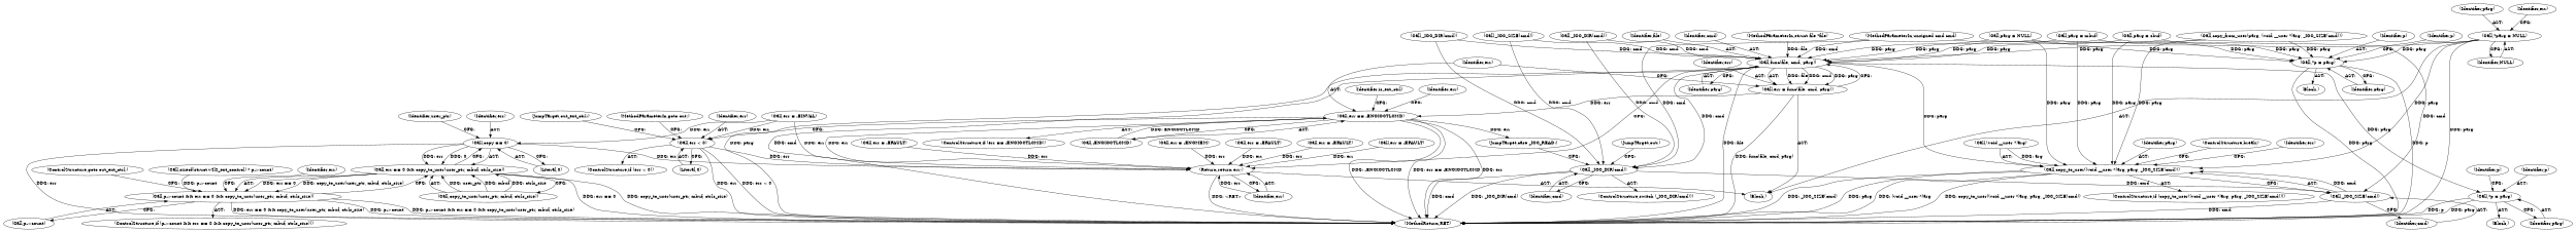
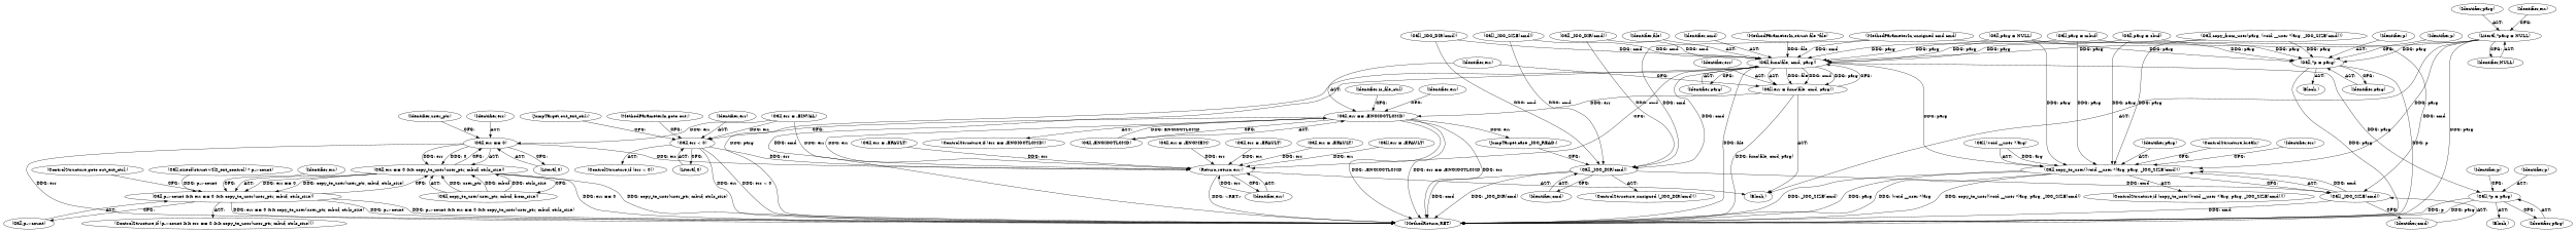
  digraph {
-   n1 [label="(Call,*parg = NULL)"]
+   n1 [label="(Literal,*parg = NULL)"]
    n2 [label="(Call,*p = parg)"]
    n3 [label="(Call,func(file, cmd, parg))"]
    n4 [label="(Call,copy_to_user((void __user *)arg, parg, _IOC_SIZE(cmd)))"]
    n5 [label="(Block,)"]
    n6 [label="(Identifier,NULL)"]
    n7 [label="(MethodReturn,RET)"]
    n8 [label="(Identifier,parg)"]
    n9 [label="(Block,)"]
    n10 [label="(Call,err = func(file, cmd, parg))"]
    n11 [label="(Call,*p = parg)"]
    n12 [label="(Call,_IOC_DIR(cmd))"]
    n13 [label="(Identifier,parg)"]
    n14 [label="(Return,return err;)"]
    n15 [label="(Call,_IOC_SIZE(cmd))"]
    n16 [label="(ControlStructure,if (copy_to_user((void __user *)arg, parg, _IOC_SIZE(cmd))))"]
    n17 [label="(Call,err == -ENOIOCTLCMD)"]
    n18 [label="(Block,)"]
    n19 [label="(Identifier,parg)"]
    n20 [label="(Identifier,cmd)"]
-   n21 [label="(ControlStructure,switch (_IOC_DIR(cmd)))"]
+   n21 [label="(ControlStructure,unsigned (_IOC_DIR(cmd)))"]
    n22 [label="(Call,err < 0)"]
    n23 [label="(Call,-ENOIOCTLCMD)"]
    n24 [label="(ControlStructure,if (err == -ENOIOCTLCMD))"]
    n25 [label="(JumpTarget,case _IOC_READ:)"]
-   n26 [label="(Call,copy == 0)"]
+   n26 [label="(Call,err == 0)"]
    n27 [label="(Call,err == 0 && copy_to_user(user_ptr, mbuf, ctrls_size))"]
    n28 [label="(Literal,0)"]
    n29 [label="(Identifier,err)"]
    n30 [label="(Literal,0)"]
    n31 [label="(ControlStructure,if (err < 0))"]
    n32 [label="(Call,p->count && err == 0 && copy_to_user(user_ptr, mbuf, ctrls_size))"]
-   n33 [label="(Call,copy_to_user(user_ptr, mbuf, ctrls_size))"]
+   n33 [label="(Call,copy_to_user(user_ptr, mbuf, from_size))"]
    n34 [label="(ControlStructure,if (p->count && err == 0 && copy_to_user(user_ptr, mbuf, ctrls_size)))"]
    n35 [label="(Call,p->count)"]
    n36 [label="(Identifier,cmd)"]
-   n37 [label="(Identifier,is_ext_ctrl)"]
+   n37 [label="(Identifier,is_file_ctrl)"]
    n38 [label="(MethodParameterIn,unsigned cmd cmd)"]
    n39 [label="(Call,parg = mbuf)"]
    n40 [label="(Identifier,err)"]
    n41 [label="(Identifier,err)"]
    n42 [label="(Identifier,user_ptr)"]
    n43 [label="(Identifier,parg)"]
    n44 [label="(ControlStructure,goto out_ext_ctrl;)"]
    n45 [label="(Call,copy_from_user(parg, (void __user *)arg, _IOC_SIZE(cmd)))"]
-   n46 [label="(JumpTarget,out:)"]
    n47 [label="(Call,parg = sbuf)"]
    n48 [label="(Identifier,err)"]
    n49 [label="(Identifier,parg)"]
    n50 [label="(Call,err = -EFAULT)"]
    n51 [label="(Identifier,p)"]
    n52 [label="(Call,_IOC_DIR(cmd))"]
    n53 [label="(Identifier,err)"]
    n54 [label="(Call,err = -EFAULT)"]
    n55 [label="(MethodParameterIn,goto out;)"]
    n56 [label="(Call,err = -EFAULT)"]
    n57 [label="(Identifier,err)"]
    n58 [label="(Identifier,p)"]
    n59 [label="(Identifier,err)"]
    n60 [label="(Identifier,file)"]
    n61 [label="(Call,_IOC_DIR(cmd))"]
    n62 [label="(Call,err = -EFAULT)"]
    n63 [label="(ControlStructure,break;)"]
    n64 [label="(Identifier,cmd)"]
    n65 [label="(Call,err = -EINVAL)"]
    n66 [label="(Identifier,p)"]
    n67 [label="(MethodParameterIn,struct file *file)"]
    n68 [label="(Identifier,err)"]
    n69 [label="(JumpTarget,out_ext_ctrl:)"]
    n70 [label="(Call,err = -ENOMEM)"]
    n71 [label="(Call,sizeof(struct v4l2_ext_control) * p->count)"]
    n72 [label="(Call,(void __user *)arg)"]
    n73 [label="(Call,_IOC_SIZE(cmd))"]
    n74 [label="(Identifier,p)"]
    n75 [label="(Call,parg = NULL)"]
    n76 [label="(Identifier,err)"]
    n1 -> n2 [label="DDG: parg"]
    n1 -> n3 [label="DDG: parg"]
    n1 -> n4 [label="DDG: parg"]
    n1 -> n5 [label="AST: "]
    n1 -> n6 [label="CFG: "]
    n1 -> n7 [label="DDG: parg"]
    n2 -> n7 [label="DDG: parg"]
    n2 -> n7 [label="DDG: p"]
    n2 -> n8 [label="CFG: "]
    n2 -> n9 [label="AST: "]
    n3 -> n4 [label="DDG: parg"]
    n3 -> n7 [label="DDG: parg"]
    n3 -> n7 [label="DDG: cmd"]
    n3 -> n7 [label="DDG: file"]
    n3 -> n10 [label="AST: "]
    n3 -> n10 [label="DDG: file"]
    n3 -> n10 [label="DDG: cmd"]
    n3 -> n10 [label="DDG: parg"]
    n3 -> n11 [label="DDG: parg"]
    n3 -> n12 [label="DDG: cmd"]
    n3 -> n13 [label="CFG: "]
    n3 -> n14 [label="CFG: "]
    n4 -> n7 [label="DDG: copy_to_user((void __user *)arg, parg, _IOC_SIZE(cmd))"]
    n4 -> n7 [label="DDG: _IOC_SIZE(cmd)"]
    n4 -> n7 [label="DDG: parg"]
    n4 -> n7 [label="DDG: (void __user *)arg"]
    n4 -> n15 [label="CFG: "]
    n4 -> n16 [label="AST: "]
    n6 -> n1 [label="AST: "]
    n8 -> n2 [label="AST: "]
    n10 -> n3 [label="CFG: "]
    n10 -> n5 [label="AST: "]
    n10 -> n7 [label="DDG: func(file, cmd, parg)"]
    n10 -> n17 [label="DDG: err"]
    n11 -> n7 [label="DDG: parg"]
    n11 -> n7 [label="DDG: p"]
    n11 -> n18 [label="AST: "]
    n11 -> n19 [label="CFG: "]
    n12 -> n7 [label="DDG: cmd"]
    n12 -> n7 [label="DDG: _IOC_DIR(cmd)"]
    n12 -> n15 [label="DDG: cmd"]
    n12 -> n20 [label="CFG: "]
    n12 -> n21 [label="AST: "]
    n13 -> n3 [label="AST: "]
    n14 -> n5 [label="AST: "]
    n14 -> n7 [label="DDG: <RET>"]
    n14 -> n29 [label="CFG: "]
    n15 -> n4 [label="AST: "]
    n15 -> n4 [label="DDG: cmd"]
    n15 -> n7 [label="DDG: cmd"]
    n15 -> n36 [label="CFG: "]
    n17 -> n7 [label="DDG: -ENOIOCTLCMD"]
    n17 -> n7 [label="DDG: err == -ENOIOCTLCMD"]
    n17 -> n7 [label="DDG: err"]
    n17 -> n14 [label="DDG: err"]
    n17 -> n22 [label="CFG: "]
    n17 -> n23 [label="CFG: "]
    n17 -> n24 [label="AST: "]
    n17 -> n25 [label="DDG: err"]
    n19 -> n11 [label="AST: "]
    n20 -> n12 [label="AST: "]
    n22 -> n7 [label="DDG: err"]
    n22 -> n7 [label="DDG: err < 0"]
    n22 -> n14 [label="DDG: err"]
    n22 -> n30 [label="CFG: "]
    n22 -> n31 [label="AST: "]
    n23 -> n17 [label="AST: "]
    n23 -> n17 [label="DDG: ENOIOCTLCMD"]
    n25 -> n12 [label="CFG: "]
    n26 -> n7 [label="DDG: err"]
    n26 -> n14 [label="DDG: err"]
    n26 -> n27 [label="AST: "]
    n26 -> n27 [label="DDG: err"]
    n26 -> n27 [label="DDG: 0"]
    n26 -> n28 [label="CFG: "]
    n27 -> n7 [label="DDG: err == 0"]
    n27 -> n7 [label="DDG: copy_to_user(user_ptr, mbuf, ctrls_size)"]
    n27 -> n26 [label="CFG: "]
    n27 -> n32 [label="AST: "]
    n27 -> n32 [label="DDG: err == 0"]
    n27 -> n32 [label="DDG: copy_to_user(user_ptr, mbuf, ctrls_size)"]
    n27 -> n33 [label="CFG: "]
    n28 -> n26 [label="AST: "]
    n29 -> n14 [label="AST: "]
    n29 -> n14 [label="DDG: err"]
    n30 -> n22 [label="AST: "]
    n32 -> n7 [label="DDG: p->count && err == 0 && copy_to_user(user_ptr, mbuf, ctrls_size)"]
    n32 -> n7 [label="DDG: err == 0 && copy_to_user(user_ptr, mbuf, ctrls_size)"]
    n32 -> n7 [label="DDG: p->count"]
    n32 -> n27 [label="CFG: "]
    n32 -> n34 [label="AST: "]
    n32 -> n35 [label="CFG: "]
    n33 -> n27 [label="AST: "]
    n33 -> n27 [label="DDG: user_ptr"]
    n33 -> n27 [label="DDG: mbuf"]
    n33 -> n27 [label="DDG: ctrls_size"]
    n35 -> n32 [label="AST: "]
    n36 -> n15 [label="AST: "]
    n37 -> n17 [label="CFG: "]
    n38 -> n3 [label="DDG: cmd"]
    n38 -> n12 [label="DDG: cmd"]
    n38 -> n15 [label="DDG: cmd"]
    n39 -> n2 [label="DDG: parg"]
    n39 -> n3 [label="DDG: parg"]
    n39 -> n4 [label="DDG: parg"]
    n40 -> n32 [label="CFG: "]
    n41 -> n10 [label="CFG: "]
    n41 -> n17 [label="AST: "]
    n42 -> n26 [label="CFG: "]
    n43 -> n4 [label="AST: "]
    n44 -> n32 [label="CFG: "]
    n45 -> n2 [label="DDG: parg"]
    n45 -> n3 [label="DDG: parg"]
    n45 -> n4 [label="DDG: parg"]
-   n46 -> n12 [label="CFG: "]
    n47 -> n2 [label="DDG: parg"]
    n47 -> n3 [label="DDG: parg"]
    n47 -> n4 [label="DDG: parg"]
    n48 -> n10 [label="AST: "]
    n49 -> n1 [label="AST: "]
    n50 -> n14 [label="DDG: err"]
    n51 -> n11 [label="CFG: "]
    n52 -> n3 [label="DDG: cmd"]
    n52 -> n12 [label="DDG: cmd"]
    n53 -> n1 [label="CFG: "]
    n54 -> n14 [label="DDG: err"]
    n55 -> n22 [label="CFG: "]
    n56 -> n14 [label="DDG: err"]
    n57 -> n22 [label="AST: "]
    n58 -> n2 [label="AST: "]
    n59 -> n17 [label="CFG: "]
    n60 -> n3 [label="AST: "]
    n61 -> n3 [label="DDG: cmd"]
    n61 -> n12 [label="DDG: cmd"]
    n62 -> n14 [label="DDG: err"]
    n63 -> n4 [label="CFG: "]
    n64 -> n3 [label="AST: "]
    n65 -> n14 [label="DDG: err"]
    n65 -> n22 [label="DDG: err"]
    n65 -> n26 [label="DDG: err"]
    n66 -> n11 [label="AST: "]
    n67 -> n3 [label="DDG: file"]
    n68 -> n4 [label="CFG: "]
    n69 -> n22 [label="CFG: "]
    n70 -> n14 [label="DDG: err"]
    n71 -> n32 [label="DDG: p->count"]
    n72 -> n4 [label="AST: "]
    n72 -> n4 [label="DDG: arg"]
    n73 -> n3 [label="DDG: cmd"]
    n73 -> n12 [label="DDG: cmd"]
    n74 -> n2 [label="CFG: "]
    n75 -> n2 [label="DDG: parg"]
    n75 -> n3 [label="DDG: parg"]
    n75 -> n4 [label="DDG: parg"]
    n76 -> n26 [label="AST: "]
  }
